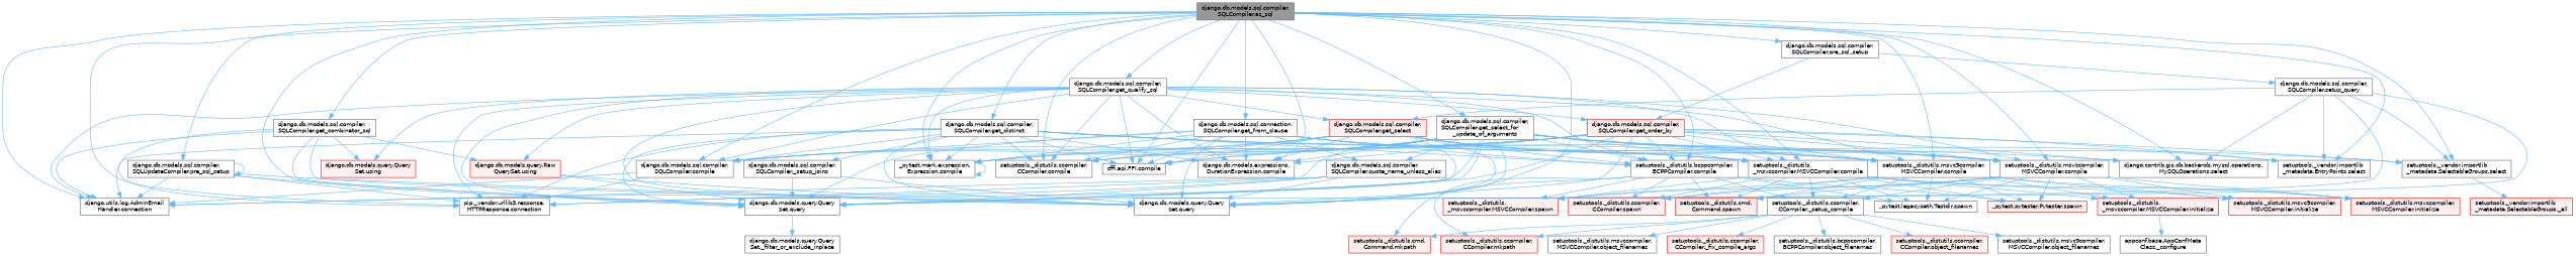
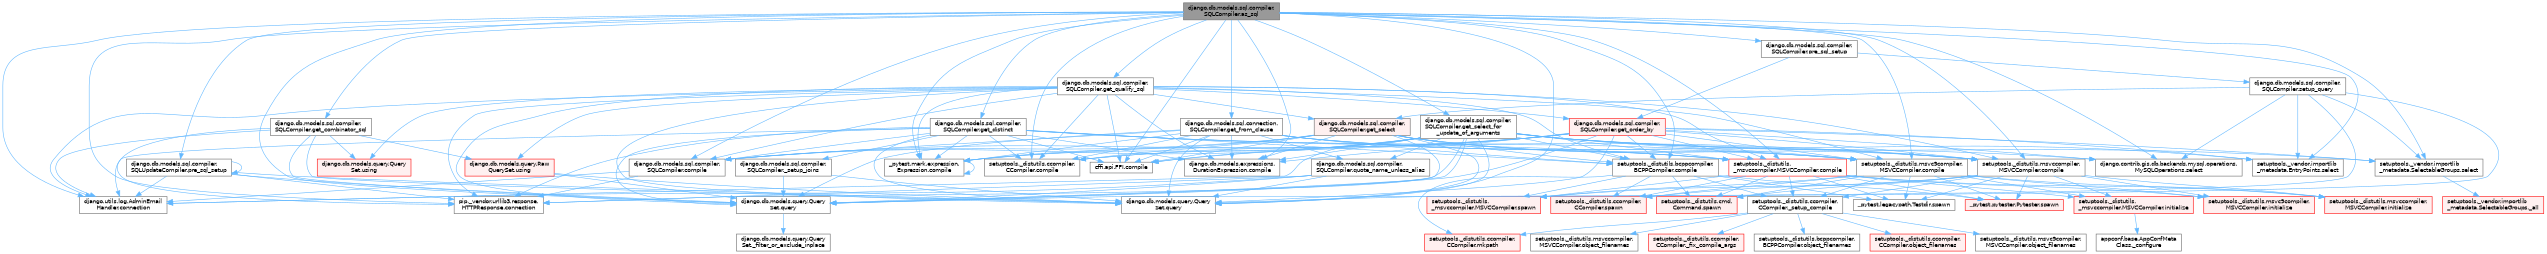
  digraph {
    rankdir=TB
    node [color=grey40 fillcolor=white fontname=Helvetica fontsize=10 shape=box style=filled]
    edge [color=steelblue1 fontname=Helvetica fontsize=10 labelfontname=Helvetica labelfontsize=10 style=solid]
    n1 [color=gray40 fillcolor=grey60 fontcolor=black height=0.2 label="django.db.models.sql.compiler.\lSQLCompiler.as_sql" width=0.4]
    n2 [height=0.2 label="_pytest.mark.expression.\lExpression.compile" width=0.4]
    n3 [height=0.2 label="cffi.api.FFI.compile" width=0.4]
    n4 [height=0.2 label="django.db.models.expressions.\lDurationExpression.compile" width=0.4]
    n5 [height=0.2 label="django.db.models.sql.compiler.\lSQLCompiler.compile" width=0.4]
    n6 [height=0.2 label="django.utils.log.AdminEmail\lHandler.connection" width=0.4]
    n7 [height=0.2 label="pip._vendor.urllib3.response.\lHTTPResponse.connection" width=0.4]
-   n8 [height=0.2 label="setuptools._distutils.\l_msvccompiler.MSVCCompiler.compile" width=0.4]
+   n8 [color=red height=0.2 label="setuptools._distutils.\l_msvccompiler.MSVCCompiler.compile" width=0.4]
    n9 [height=0.2 label="setuptools._distutils.bcppcompiler.\lBCPPCompiler.compile" width=0.4]
    n10 [height=0.2 label="setuptools._distutils.ccompiler.\lCCompiler.compile" width=0.4]
    n11 [height=0.2 label="setuptools._distutils.msvc9compiler.\lMSVCCompiler.compile" width=0.4]
    n12 [height=0.2 label="setuptools._distutils.msvccompiler.\lMSVCCompiler.compile" width=0.4]
    n13 [height=0.2 label="django.db.models.sql.compiler.\lSQLCompiler.get_combinator_sql" width=0.4]
    n14 [height=0.2 label="django.db.models.query.Query\lSet.query" width=0.4]
    n15 [height=0.2 label="django.db.models.query.Query\lSet.query" width=0.4]
    n16 [height=0.2 label="django.db.models.sql.compiler.\lSQLCompiler.get_distinct" width=0.4]
    n17 [height=0.2 label="django.db.models.sql.connection.\lSQLCompiler.get_from_clause" width=0.4]
    n18 [height=0.2 label="django.db.models.sql.compiler.\lSQLCompiler.get_qualify_sql" width=0.4]
    n19 [height=0.2 label="django.contrib.gis.db.backends.mysql.operations.\lMySQLOperations.select" width=0.4]
    n20 [height=0.2 label="setuptools._vendor.importlib\l_metadata.EntryPoints.select" width=0.4]
    n21 [height=0.2 label="setuptools._vendor.importlib\l_metadata.SelectableGroups.select" width=0.4]
    n22 [height=0.2 label="django.db.models.sql.compiler.\lSQLCompiler.get_select_for\l_update_of_arguments" width=0.4]
    n23 [height=0.2 label="django.db.models.sql.compiler.\lSQLCompiler.pre_sql_setup" width=0.4]
    n24 [height=0.2 label="django.db.models.sql.compiler.\lSQLUpdateCompiler.pre_sql_setup" width=0.4]
    n25 [height=0.2 label="setuptools._distutils.ccompiler.\lCCompiler._setup_compile" width=0.4]
    n26 [color=red fillcolor="#FFF0F0" height=0.2 label="setuptools._distutils.\l_msvccompiler.MSVCCompiler.initialize" width=0.4]
    n27 [color=red fillcolor="#FFF0F0" height=0.2 label="setuptools._distutils.msvc9compiler.\lMSVCCompiler.initialize" width=0.4]
    n28 [color=red fillcolor="#FFF0F0" height=0.2 label="setuptools._distutils.msvccompiler.\lMSVCCompiler.initialize" width=0.4]
    n29 [height=0.2 label="_pytest.legacypath.Testdir.spawn" width=0.4]
    n30 [color=red fillcolor="#FFF0F0" height=0.2 label="_pytest.pytester.Pytester.spawn" width=0.4]
    n31 [color=red fillcolor="#FFF0F0" height=0.2 label="setuptools._distutils.\l_msvccompiler.MSVCCompiler.spawn" width=0.4]
    n32 [color=red fillcolor="#FFF0F0" height=0.2 label="setuptools._distutils.ccompiler.\lCCompiler.spawn" width=0.4]
    n33 [color=red fillcolor="#FFF0F0" height=0.2 label="setuptools._distutils.cmd.\lCommand.spawn" width=0.4]
    n34 [color=red fillcolor="#FFF0F0" height=0.2 label="setuptools._distutils.ccompiler.\lCCompiler.mkpath" width=0.4]
-   n35 [color=red fillcolor="#FFF0F0" height=0.2 label="setuptools._distutils.cmd.\lCommand.mkpath" width=0.4]
    n36 [color=red fillcolor="#FFF0F0" height=0.2 label="django.db.models.query.Query\lSet.using" width=0.4]
    n37 [color=red fillcolor="#FFF0F0" height=0.2 label="django.db.models.query.Raw\lQuerySet.using" width=0.4]
    n38 [height=0.2 label="django.db.models.query.Query\lSet._filter_or_exclude_inplace" width=0.4]
    n39 [height=0.2 label="django.db.models.sql.compiler.\lSQLCompiler._setup_joins" width=0.4]
    n40 [height=0.2 label="django.db.models.sql.compiler.\lSQLCompiler.quote_name_unless_alias" width=0.4]
    n41 [color=red fillcolor="#FFF0F0" height=0.2 label="django.db.models.sql.compiler.\lSQLCompiler.get_order_by" width=0.4]
-   n42 [color=red fillcolor="#FFF0F0" height=0.2 label="django.db.models.sql.compiler.\lSQLCompiler.get_select" width=0.4]
+   n42 [fillcolor="#FFF0F0" height=0.2 label="django.db.models.sql.compiler.\lSQLCompiler.get_select" width=0.4]
    n43 [color=red fillcolor="#FFF0F0" height=0.2 label="setuptools._vendor.importlib\l_metadata.SelectableGroups._all" width=0.4]
    n44 [height=0.2 label="django.db.models.sql.compiler.\lSQLCompiler.setup_query" width=0.4]
    n45 [color=red fillcolor="#FFF0F0" height=0.2 label="setuptools._distutils.ccompiler.\lCCompiler._fix_compile_args" width=0.4]
    n46 [height=0.2 label="setuptools._distutils.bcppcompiler.\lBCPPCompiler.object_filenames" width=0.4]
    n47 [color=red fillcolor="#FFF0F0" height=0.2 label="setuptools._distutils.ccompiler.\lCCompiler.object_filenames" width=0.4]
    n48 [height=0.2 label="setuptools._distutils.msvc9compiler.\lMSVCCompiler.object_filenames" width=0.4]
    n49 [height=0.2 label="setuptools._distutils.msvccompiler.\lMSVCCompiler.object_filenames" width=0.4]
    n50 [height=0.2 label="appconf.base.AppConfMeta\lClass._configure" width=0.4]
    n1 -> n2
    n1 -> n3
    n1 -> n4
    n1 -> n5
    n1 -> n6
    n1 -> n7
    n1 -> n8
    n1 -> n9
    n1 -> n10
    n1 -> n11
    n1 -> n12
    n1 -> n13
    n1 -> n14
    n1 -> n15
    n1 -> n16
    n1 -> n17
    n1 -> n18
    n1 -> n19
    n1 -> n20
    n1 -> n21
    n1 -> n22
    n1 -> n23
    n1 -> n24
    n2 -> n2
    n5 -> n6
    n5 -> n7
    n8 -> n25
    n8 -> n26
    n8 -> n27
    n8 -> n28
    n8 -> n29
    n8 -> n30
    n8 -> n31
    n8 -> n32
    n8 -> n33
    n9 -> n25
    n9 -> n29
    n9 -> n30
    n9 -> n31
    n9 -> n32
    n9 -> n33
    n9 -> n34
-   n9 -> n35
    n11 -> n25
    n11 -> n26
    n11 -> n27
    n11 -> n28
    n11 -> n29
    n11 -> n30
    n11 -> n31
    n11 -> n32
    n11 -> n33
    n12 -> n25
    n12 -> n26
    n12 -> n27
    n12 -> n28
    n12 -> n29
    n12 -> n30
    n12 -> n31
    n12 -> n32
    n12 -> n33
    n13 -> n6
    n13 -> n7
    n13 -> n14
    n13 -> n15
    n13 -> n36
    n13 -> n37
    n14 -> n38
    n16 -> n2
    n16 -> n3
    n16 -> n4
    n16 -> n5
    n16 -> n6
    n16 -> n7
    n16 -> n8
    n16 -> n9
    n16 -> n10
    n16 -> n11
    n16 -> n12
    n16 -> n14
    n16 -> n15
    n16 -> n39
    n17 -> n2
    n17 -> n3
    n17 -> n4
    n17 -> n5
    n17 -> n8
    n17 -> n9
    n17 -> n10
    n17 -> n11
    n17 -> n12
    n17 -> n14
    n17 -> n15
    n17 -> n40
    n18 -> n2
    n18 -> n3
    n18 -> n4
    n18 -> n5
    n18 -> n6
    n18 -> n7
    n18 -> n8
    n18 -> n9
    n18 -> n10
    n18 -> n11
    n18 -> n12
    n18 -> n14
    n18 -> n15
    n18 -> n36
    n18 -> n37
    n18 -> n41
    n18 -> n42
    n21 -> n43
    n22 -> n2
    n22 -> n3
    n22 -> n4
    n22 -> n5
    n22 -> n6
    n22 -> n7
    n22 -> n8
    n22 -> n9
    n22 -> n10
    n22 -> n11
    n22 -> n12
    n22 -> n14
    n22 -> n15
    n22 -> n19
    n22 -> n20
    n22 -> n21
    n22 -> n40
    n23 -> n41
    n23 -> n44
    n24 -> n6
    n24 -> n7
    n24 -> n14
    n24 -> n15
    n24 -> n24
    n25 -> n34
-   n25 -> n35
    n25 -> n45
    n25 -> n46
    n25 -> n47
    n25 -> n48
    n25 -> n49
    n26 -> n50
    n37 -> n14
    n37 -> n15
    n39 -> n14
    n39 -> n15
    n40 -> n6
    n40 -> n7
    n40 -> n14
    n40 -> n15
    n41 -> n2
    n41 -> n3
    n41 -> n4
    n41 -> n5
    n41 -> n8
    n41 -> n9
    n41 -> n10
    n41 -> n11
    n41 -> n12
    n41 -> n14
    n41 -> n15
    n41 -> n19
    n41 -> n20
    n41 -> n21
    n42 -> n2
    n42 -> n3
    n42 -> n4
    n42 -> n5
    n42 -> n8
    n42 -> n9
    n42 -> n10
    n42 -> n11
    n42 -> n12
    n42 -> n14
    n42 -> n15
    n44 -> n14
    n44 -> n15
    n44 -> n19
    n44 -> n20
    n44 -> n21
    n44 -> n42
  }
